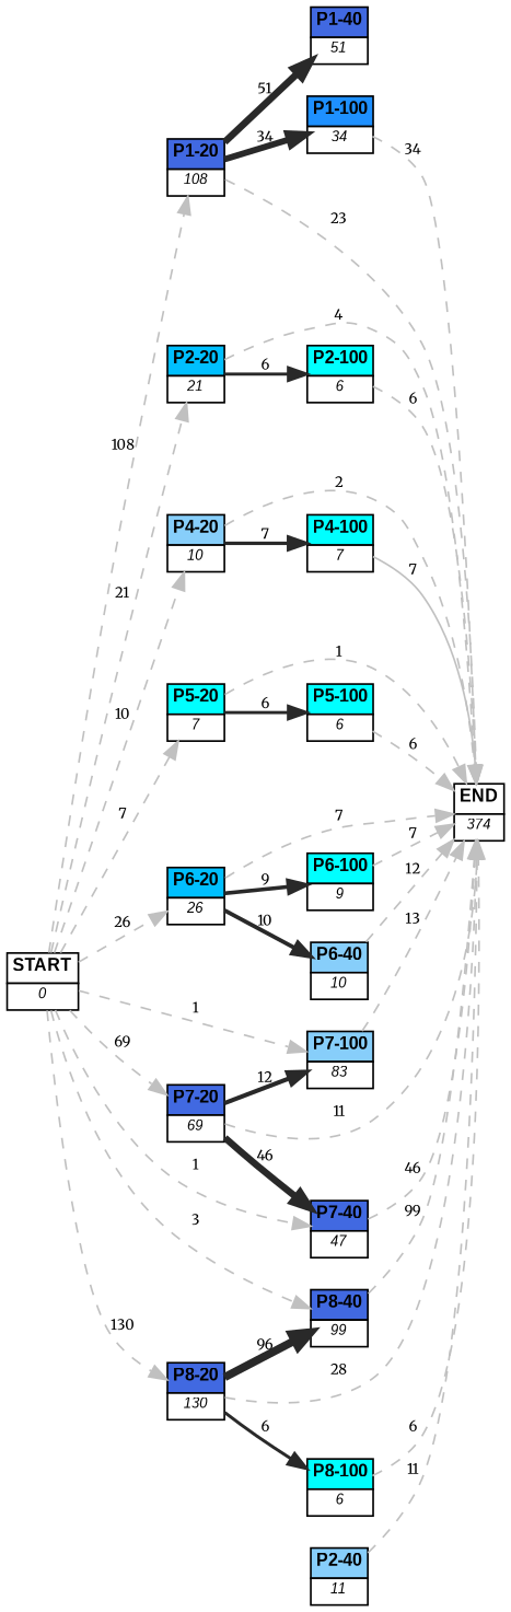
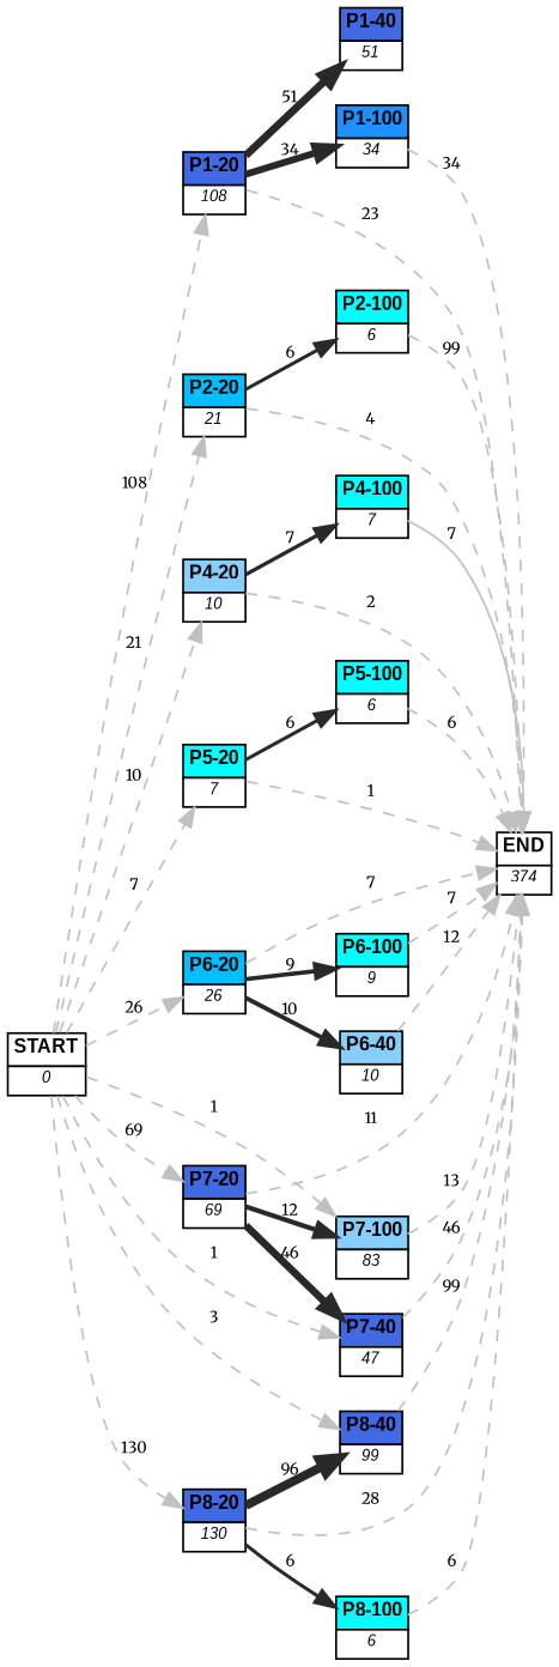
  digraph {
    fontname=Merriweather
    rankdir=LR
    node [fontname=Merriweather shape=plain]
    edge [color=grey fontname=Merriweather fontsize=8 labelfloat=false style=dashed]
    n1 [label=<<table border="0" cellborder="1" cellspacing="0"><tr><td bgcolor="royalblue"><FONT face="Arial" POINT-SIZE="10"><b>P1-20</b></FONT></td></tr><tr><td bgcolor="white"><FONT face="Arial" POINT-SIZE="8"><i>108</i></FONT></td></tr></table>>]
    n2 [label=<<table border="0" cellborder="1" cellspacing="0"><tr><td bgcolor="royalblue"><FONT face="Arial" POINT-SIZE="10"><b>P1-40</b></FONT></td></tr><tr><td bgcolor="white"><FONT face="Arial" POINT-SIZE="8"><i>51</i></FONT></td></tr></table>>]
    n3 [label=<<table border="0" cellborder="1" cellspacing="0"><tr><td bgcolor="dodgerblue"><FONT face="Arial" POINT-SIZE="10"><b>P1-100</b></FONT></td></tr><tr><td bgcolor="white"><FONT face="Arial" POINT-SIZE="8"><i>34</i></FONT></td></tr></table>>]
    n4 [label=<<table border="0" cellborder="1" cellspacing="0"><tr><td bgcolor="white"><FONT face="Arial" POINT-SIZE="10"><b>END</b></FONT></td></tr><tr><td bgcolor="white"><FONT face="Arial" POINT-SIZE="8"><i>374</i></FONT></td></tr></table>>]
    n5 [label=<<table border="0" cellborder="1" cellspacing="0"><tr><td bgcolor="deepskyblue"><FONT face="Arial" POINT-SIZE="10"><b>P2-20</b></FONT></td></tr><tr><td bgcolor="white"><FONT face="Arial" POINT-SIZE="8"><i>21</i></FONT></td></tr></table>>]
    n6 [label=<<table border="0" cellborder="1" cellspacing="0"><tr><td bgcolor="aqua"><FONT face="Arial" POINT-SIZE="10"><b>P2-100</b></FONT></td></tr><tr><td bgcolor="white"><FONT face="Arial" POINT-SIZE="8"><i>6</i></FONT></td></tr></table>>]
-   n7 [label=<<table border="0" cellborder="1" cellspacing="0"><tr><td bgcolor="lightskyblue"><FONT face="Arial" POINT-SIZE="10"><b>P2-40</b></FONT></td></tr><tr><td bgcolor="white"><FONT face="Arial" POINT-SIZE="8"><i>11</i></FONT></td></tr></table>>]
    n8 [label=<<table border="0" cellborder="1" cellspacing="0"><tr><td bgcolor="lightskyblue"><FONT face="Arial" POINT-SIZE="10"><b>P4-20</b></FONT></td></tr><tr><td bgcolor="white"><FONT face="Arial" POINT-SIZE="8"><i>10</i></FONT></td></tr></table>>]
    n9 [label=<<table border="0" cellborder="1" cellspacing="0"><tr><td bgcolor="aqua"><FONT face="Arial" POINT-SIZE="10"><b>P4-100</b></FONT></td></tr><tr><td bgcolor="white"><FONT face="Arial" POINT-SIZE="8"><i>7</i></FONT></td></tr></table>>]
    n10 [label=<<table border="0" cellborder="1" cellspacing="0"><tr><td bgcolor="aqua"><FONT face="Arial" POINT-SIZE="10"><b>P5-20</b></FONT></td></tr><tr><td bgcolor="white"><FONT face="Arial" POINT-SIZE="8"><i>7</i></FONT></td></tr></table>>]
    n11 [label=<<table border="0" cellborder="1" cellspacing="0"><tr><td bgcolor="aqua"><FONT face="Arial" POINT-SIZE="10"><b>P5-100</b></FONT></td></tr><tr><td bgcolor="white"><FONT face="Arial" POINT-SIZE="8"><i>6</i></FONT></td></tr></table>>]
    n12 [label=<<table border="0" cellborder="1" cellspacing="0"><tr><td bgcolor="deepskyblue"><FONT face="Arial" POINT-SIZE="10"><b>P6-20</b></FONT></td></tr><tr><td bgcolor="white"><FONT face="Arial" POINT-SIZE="8"><i>26</i></FONT></td></tr></table>>]
    n13 [label=<<table border="0" cellborder="1" cellspacing="0"><tr><td bgcolor="aqua"><FONT face="Arial" POINT-SIZE="10"><b>P6-100</b></FONT></td></tr><tr><td bgcolor="white"><FONT face="Arial" POINT-SIZE="8"><i>9</i></FONT></td></tr></table>>]
    n14 [label=<<table border="0" cellborder="1" cellspacing="0"><tr><td bgcolor="lightskyblue"><FONT face="Arial" POINT-SIZE="10"><b>P6-40</b></FONT></td></tr><tr><td bgcolor="white"><FONT face="Arial" POINT-SIZE="8"><i>10</i></FONT></td></tr></table>>]
    n15 [label=<<table border="0" cellborder="1" cellspacing="0"><tr><td bgcolor="royalblue"><FONT face="Arial" POINT-SIZE="10"><b>P7-20</b></FONT></td></tr><tr><td bgcolor="white"><FONT face="Arial" POINT-SIZE="8"><i>69</i></FONT></td></tr></table>>]
    n16 [label=<<table border="0" cellborder="1" cellspacing="0"><tr><td bgcolor="lightskyblue"><FONT face="Arial" POINT-SIZE="10"><b>P7-100</b></FONT></td></tr><tr><td bgcolor="white"><FONT face="Arial" POINT-SIZE="8"><i>83</i></FONT></td></tr></table>>]
    n17 [label=<<table border="0" cellborder="1" cellspacing="0"><tr><td bgcolor="royalblue"><FONT face="Arial" POINT-SIZE="10"><b>P7-40</b></FONT></td></tr><tr><td bgcolor="white"><FONT face="Arial" POINT-SIZE="8"><i>47</i></FONT></td></tr></table>>]
    n18 [label=<<table border="0" cellborder="1" cellspacing="0"><tr><td bgcolor="royalblue"><FONT face="Arial" POINT-SIZE="10"><b>P8-40</b></FONT></td></tr><tr><td bgcolor="white"><FONT face="Arial" POINT-SIZE="8"><i>99</i></FONT></td></tr></table>>]
    n19 [label=<<table border="0" cellborder="1" cellspacing="0"><tr><td bgcolor="royalblue"><FONT face="Arial" POINT-SIZE="10"><b>P8-20</b></FONT></td></tr><tr><td bgcolor="white"><FONT face="Arial" POINT-SIZE="8"><i>130</i></FONT></td></tr></table>>]
    n20 [label=<<table border="0" cellborder="1" cellspacing="0"><tr><td bgcolor="aqua"><FONT face="Arial" POINT-SIZE="10"><b>P8-100</b></FONT></td></tr><tr><td bgcolor="white"><FONT face="Arial" POINT-SIZE="8"><i>6</i></FONT></td></tr></table>>]
    n21 [label=<<table border="0" cellborder="1" cellspacing="0"><tr><td bgcolor="white"><FONT face="Arial" POINT-SIZE="10"><b>START</b></FONT></td></tr><tr><td bgcolor="white"><FONT face="Arial" POINT-SIZE="8"><i>0</i></FONT></td></tr></table>>]
    n1 -> n2 [color=grey16 label=51 penwidth=3.9318256327243257 style=""]
    n1 -> n3 [color=grey16 label=34 penwidth=3.5263605246161616 style=""]
    n1 -> n4 [label=23]
    n3 -> n4 [label=34]
    n5 -> n4 [label=4]
    n5 -> n6 [color=grey16 label=6 penwidth=1.791759469228055 style=""]
-   n6 -> n4 [label=6]
-   n7 -> n4 [label=11]
+   n6 -> n4 [label=99]
    n8 -> n4 [label=2]
    n8 -> n9 [color=grey16 label=7 penwidth=1.9459101490553132 style=""]
    n9 -> n4 [label=7 style=solid]
    n10 -> n4 [label=1]
    n10 -> n11 [color=grey16 label=6 penwidth=1.791759469228055 style=""]
    n11 -> n4 [label=6]
    n12 -> n4 [label=7]
    n12 -> n13 [color=grey16 label=9 penwidth=2.1972245773362196 style=""]
    n12 -> n14 [color=grey16 label=10 penwidth=2.302585092994046 style=""]
    n13 -> n4 [label=7]
    n14 -> n4 [label=12]
    n15 -> n4 [label=11]
    n15 -> n16 [color=grey16 label=12 penwidth=2.4849066497880004 style=""]
    n15 -> n17 [color=grey16 label=46 penwidth=3.828641396489095 style=""]
    n16 -> n4 [label=13]
    n17 -> n4 [label=46]
    n18 -> n4 [label=99]
    n19 -> n4 [label=28]
    n19 -> n18 [color=grey16 label=96 penwidth=4.564348191467836 style=""]
    n19 -> n20 [color=grey16 label=6 penwidth=1.791759469228055 style=""]
    n20 -> n4 [label=6]
    n21 -> n1 [label=108]
    n21 -> n5 [label=21]
    n21 -> n8 [label=10]
    n21 -> n10 [label=7]
    n21 -> n12 [label=26]
    n21 -> n15 [label=69]
    n21 -> n16 [label=1]
    n21 -> n17 [label=1]
    n21 -> n18 [label=3]
    n21 -> n19 [label=130]
  }
